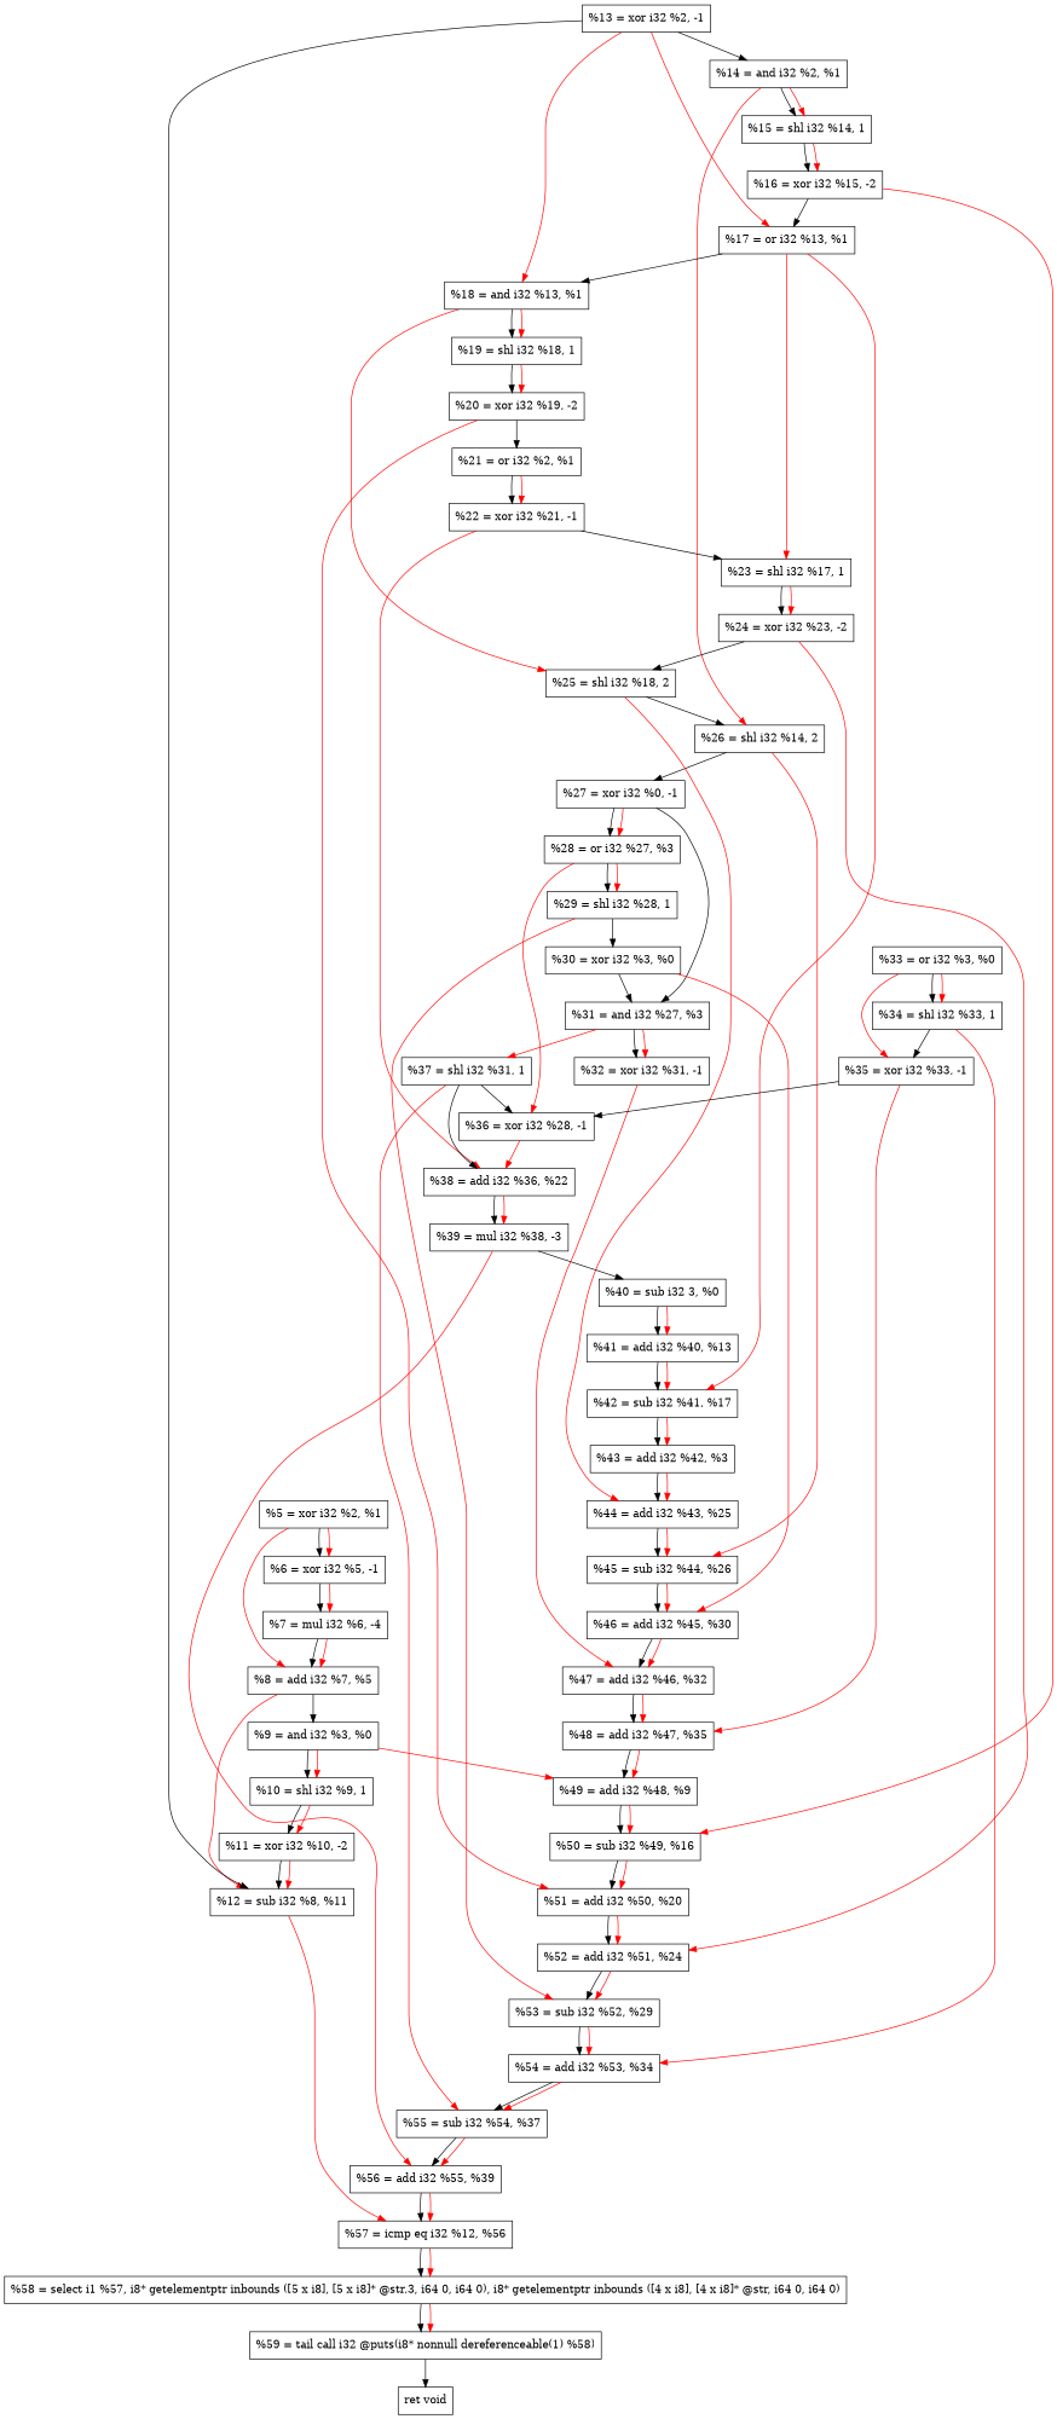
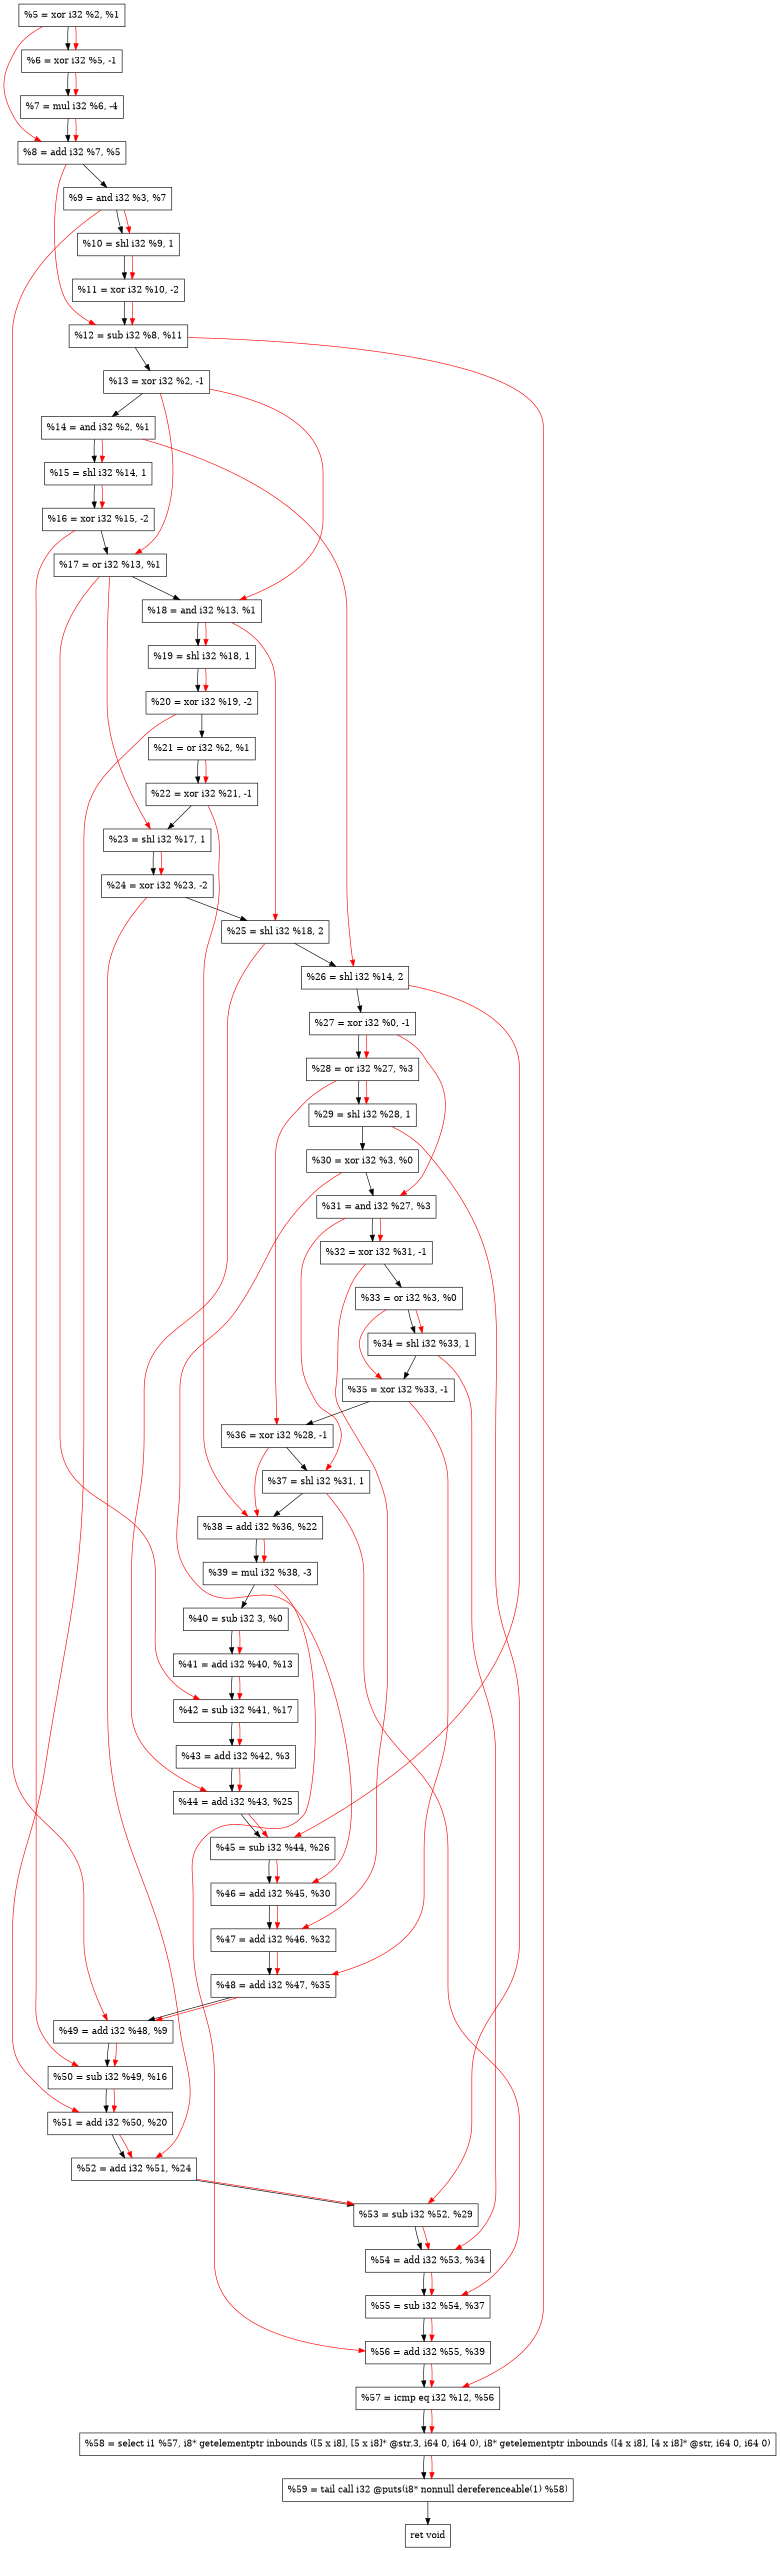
  digraph {
    node [shape=record]
    edge [color=red]
    n1 [label="  %5 = xor i32 %2, %1"]
    n2 [label="  %6 = xor i32 %5, -1"]
    n3 [label="  %8 = add i32 %7, %5"]
    n4 [label="  %7 = mul i32 %6, -4"]
-   n5 [label="  %9 = and i32 %3, %0"]
+   n5 [label="%9 = and i32 %3, %7"]
    n6 [label="  %12 = sub i32 %8, %11"]
    n7 [label="  %10 = shl i32 %9, 1"]
    n8 [label="  %49 = add i32 %48, %9"]
    n9 [label="  %13 = xor i32 %2, -1"]
    n10 [label="  %57 = icmp eq i32 %12, %56"]
    n11 [label="  %11 = xor i32 %10, -2"]
    n12 [label="  %50 = sub i32 %49, %16"]
    n13 [label="  %14 = and i32 %2, %1"]
    n14 [label="  %17 = or i32 %13, %1"]
    n15 [label="  %18 = and i32 %13, %1"]
    n16 [label="  %58 = select i1 %57, i8* getelementptr inbounds ([5 x i8], [5 x i8]* @str.3, i64 0, i64 0), i8* getelementptr inbounds ([4 x i8], [4 x i8]* @str, i64 0, i64 0)"]
    n17 [label="  %15 = shl i32 %14, 1"]
    n18 [label="  %26 = shl i32 %14, 2"]
    n19 [label="  %23 = shl i32 %17, 1"]
    n20 [label="  %42 = sub i32 %41, %17"]
    n21 [label="  %19 = shl i32 %18, 1"]
    n22 [label="  %25 = shl i32 %18, 2"]
    n23 [label="  %41 = add i32 %40, %13"]
    n24 [label="  %16 = xor i32 %15, -2"]
    n25 [label="  %27 = xor i32 %0, -1"]
    n26 [label="  %45 = sub i32 %44, %26"]
    n27 [label="  %51 = add i32 %50, %20"]
    n28 [label="  %24 = xor i32 %23, -2"]
    n29 [label="  %43 = add i32 %42, %3"]
    n30 [label="  %20 = xor i32 %19, -2"]
    n31 [label="  %44 = add i32 %43, %25"]
    n32 [label="  %21 = or i32 %2, %1"]
    n33 [label="  %22 = xor i32 %21, -1"]
    n34 [label="  %52 = add i32 %51, %24"]
    n35 [label="  %38 = add i32 %36, %22"]
    n36 [label="  %39 = mul i32 %38, -3"]
    n37 [label="  %53 = sub i32 %52, %29"]
    n38 [label="  %28 = or i32 %27, %3"]
    n39 [label="  %31 = and i32 %27, %3"]
    n40 [label="  %46 = add i32 %45, %30"]
    n41 [label="  %29 = shl i32 %28, 1"]
    n42 [label="  %36 = xor i32 %28, -1"]
    n43 [label="  %32 = xor i32 %31, -1"]
    n44 [label="  %37 = shl i32 %31, 1"]
    n45 [label="  %30 = xor i32 %3, %0"]
    n46 [label="  %54 = add i32 %53, %34"]
    n47 [label="  %47 = add i32 %46, %32"]
    n48 [label="  %33 = or i32 %3, %0"]
    n49 [label="  %55 = sub i32 %54, %37"]
    n50 [label="  %34 = shl i32 %33, 1"]
    n51 [label="  %35 = xor i32 %33, -1"]
    n52 [label="  %48 = add i32 %47, %35"]
    n53 [label="  %56 = add i32 %55, %39"]
    n54 [label="  %40 = sub i32 3, %0"]
    n55 [label="  %59 = tail call i32 @puts(i8* nonnull dereferenceable(1) %58)"]
    n56 [label="  ret void"]
    n1 -> n2 [color=""]
    n1 -> n2
    n1 -> n3
    n2 -> n4 [color=""]
    n2 -> n4
    n3 -> n5 [color=""]
    n3 -> n6
    n4 -> n3 [color=""]
    n4 -> n3
    n5 -> n7 [color=""]
    n5 -> n7
    n5 -> n8
-   n9 -> n6 [color=""]
+   n6 -> n9 [color=""]
    n6 -> n10
    n7 -> n11 [color=""]
    n7 -> n11
    n8 -> n12 [color=""]
    n8 -> n12
    n9 -> n13 [color=""]
    n9 -> n14
    n9 -> n15
    n10 -> n16 [color=""]
    n10 -> n16
    n11 -> n6 [color=""]
    n11 -> n6
    n12 -> n27 [color=""]
    n12 -> n27
    n13 -> n17 [color=""]
    n13 -> n17
    n13 -> n18
    n14 -> n15 [color=""]
    n14 -> n19
    n14 -> n20
    n15 -> n21 [color=""]
    n15 -> n21
    n15 -> n22
    n16 -> n55 [color=""]
    n16 -> n55
    n17 -> n24 [color=""]
    n17 -> n24
    n18 -> n25 [color=""]
    n18 -> n26
    n19 -> n28 [color=""]
    n19 -> n28
    n20 -> n29 [color=""]
    n20 -> n29
    n21 -> n30 [color=""]
    n21 -> n30
    n22 -> n18 [color=""]
    n22 -> n31
    n23 -> n20 [color=""]
    n23 -> n20
    n24 -> n12
    n24 -> n14 [color=""]
    n25 -> n38 [color=""]
    n25 -> n38
-   n25 -> n39 [color=black]
+   n25 -> n39
    n26 -> n40 [color=""]
    n26 -> n40
    n27 -> n34 [color=""]
    n27 -> n34
    n28 -> n22 [color=""]
    n28 -> n34
    n29 -> n31 [color=""]
    n29 -> n31
    n30 -> n27
    n30 -> n32 [color=""]
    n31 -> n26 [color=""]
    n31 -> n26
    n32 -> n33 [color=""]
    n32 -> n33
    n33 -> n19 [color=""]
    n33 -> n35
    n34 -> n37 [color=""]
    n34 -> n37
    n35 -> n36 [color=""]
    n35 -> n36
    n36 -> n53
    n36 -> n54 [color=""]
    n37 -> n46 [color=""]
    n37 -> n46
    n38 -> n41 [color=""]
    n38 -> n41
    n38 -> n42
    n39 -> n43 [color=""]
    n39 -> n43
    n39 -> n44
    n40 -> n47 [color=""]
    n40 -> n47
    n41 -> n37
    n41 -> n45 [color=""]
    n42 -> n35
-   n44 -> n42 [color=""]
+   n42 -> n44 [color=""]
    n43 -> n47
+   n43 -> n48 [color=""]
    n44 -> n35 [color=""]
    n44 -> n49
    n45 -> n39 [color=""]
    n45 -> n40
    n46 -> n49 [color=""]
    n46 -> n49
    n47 -> n52 [color=""]
    n47 -> n52
    n48 -> n50 [color=""]
    n48 -> n50
    n48 -> n51
    n49 -> n53 [color=""]
    n49 -> n53
    n50 -> n46
    n50 -> n51 [color=""]
    n51 -> n42 [color=""]
    n51 -> n52
    n52 -> n8 [color=""]
    n52 -> n8
    n53 -> n10 [color=""]
    n53 -> n10
    n54 -> n23 [color=""]
    n54 -> n23
    n55 -> n56 [color=""]
  }
